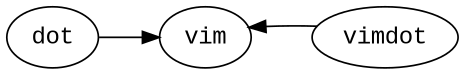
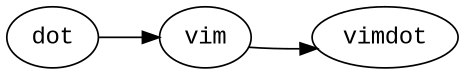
  digraph {
    fontname="Liberation Mono"
    rankdir=LR
    node [fontname="Liberation Mono"]
    edge [fontname="Liberation Mono"]
    vim
    vimdot
    dot
-   vimdot -> vim
+   vim -> vimdot
    dot -> vim
  }
